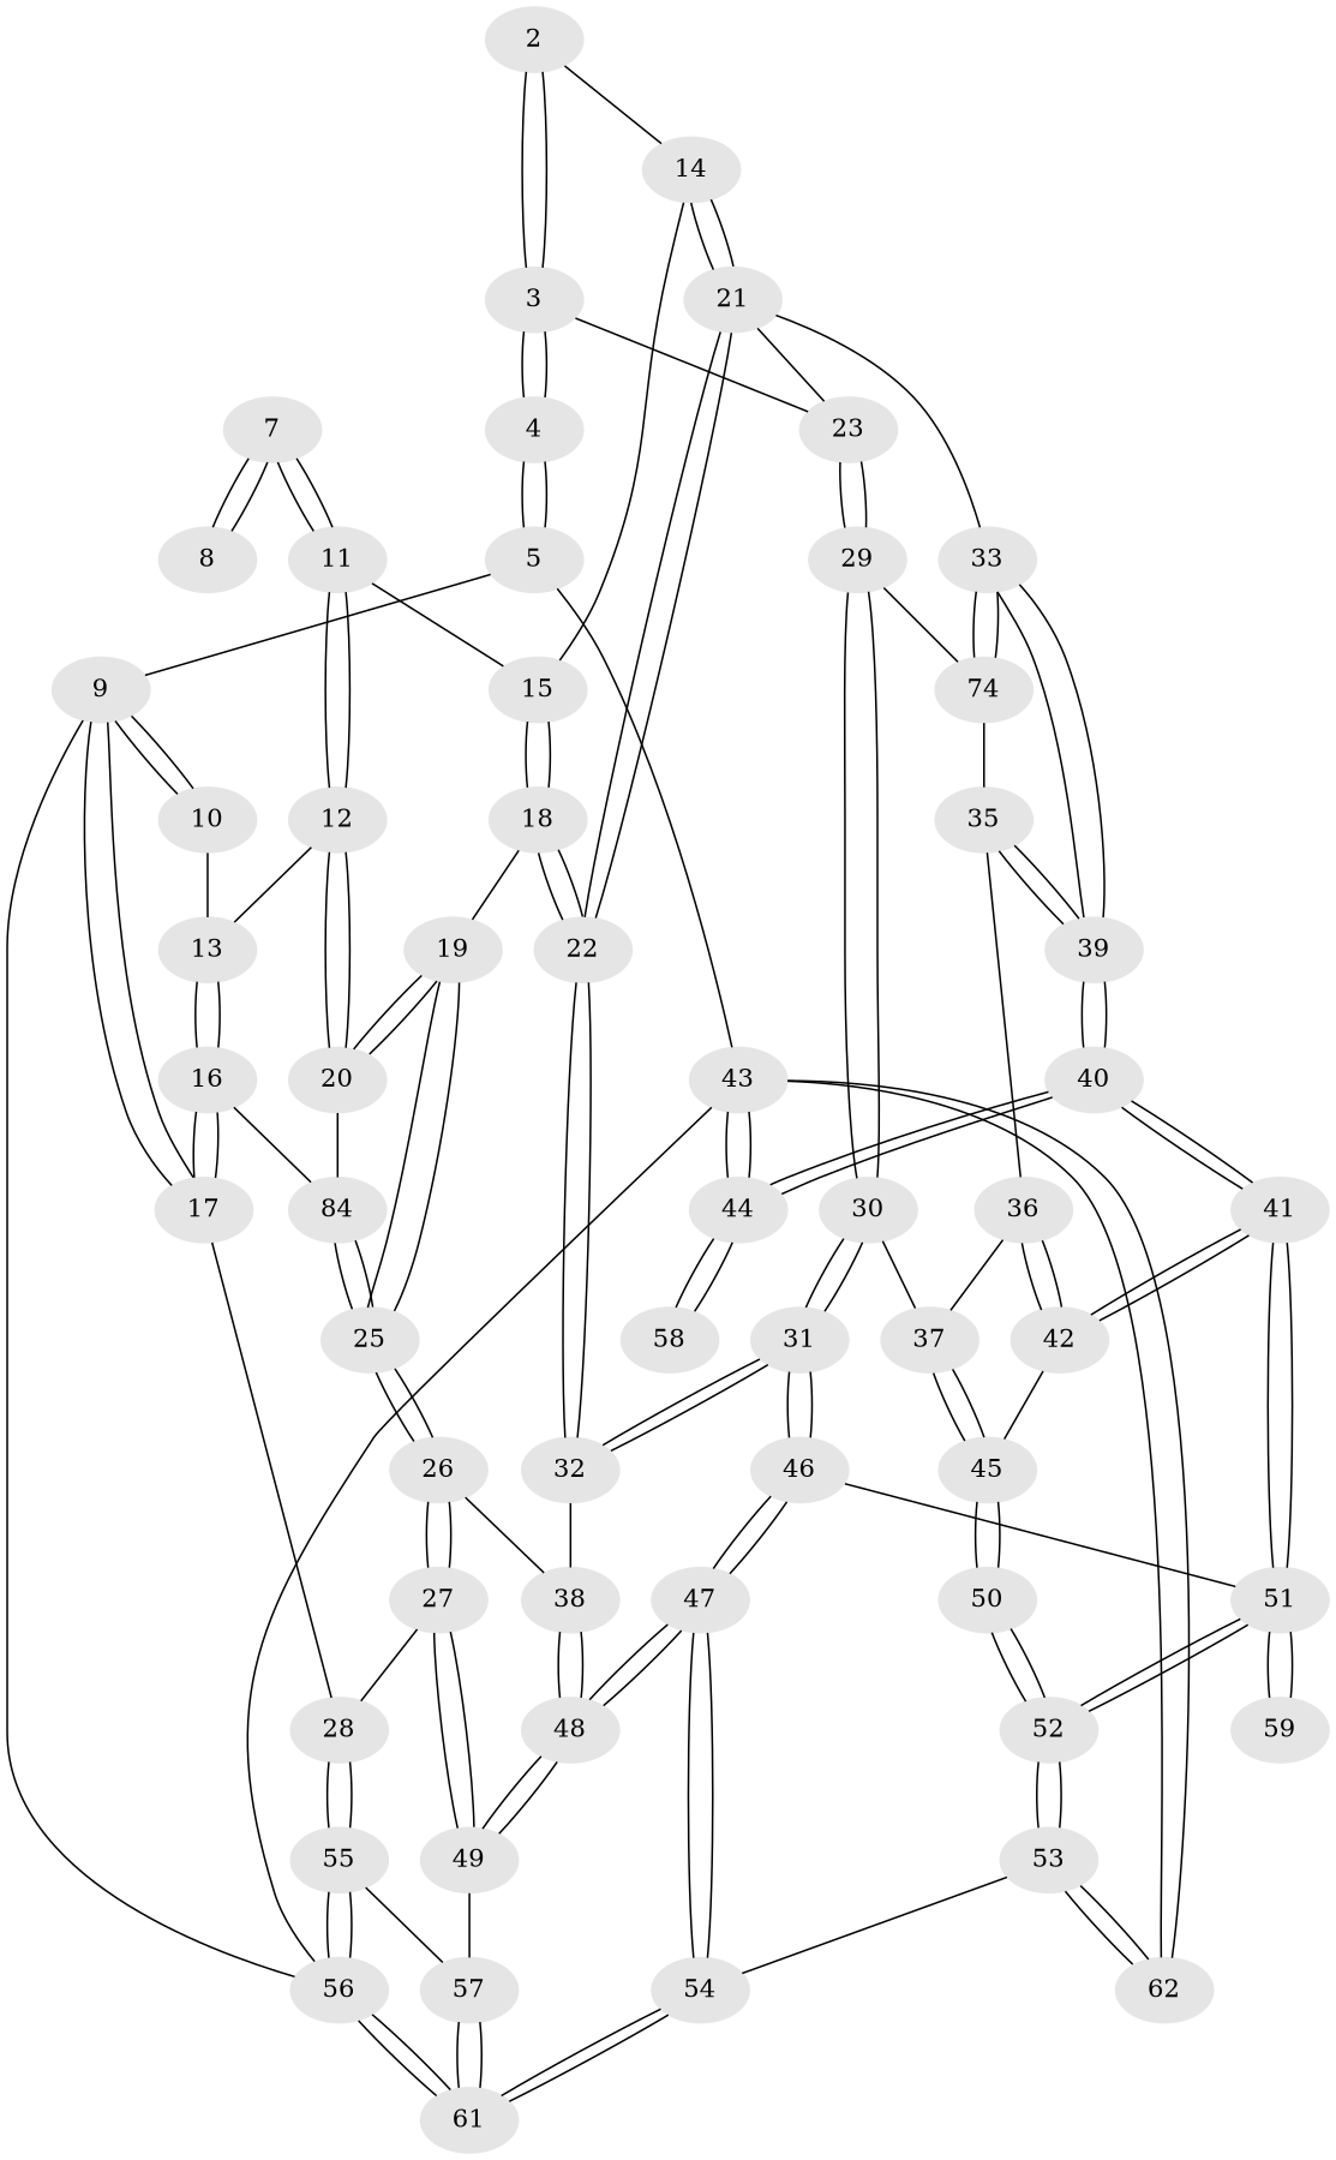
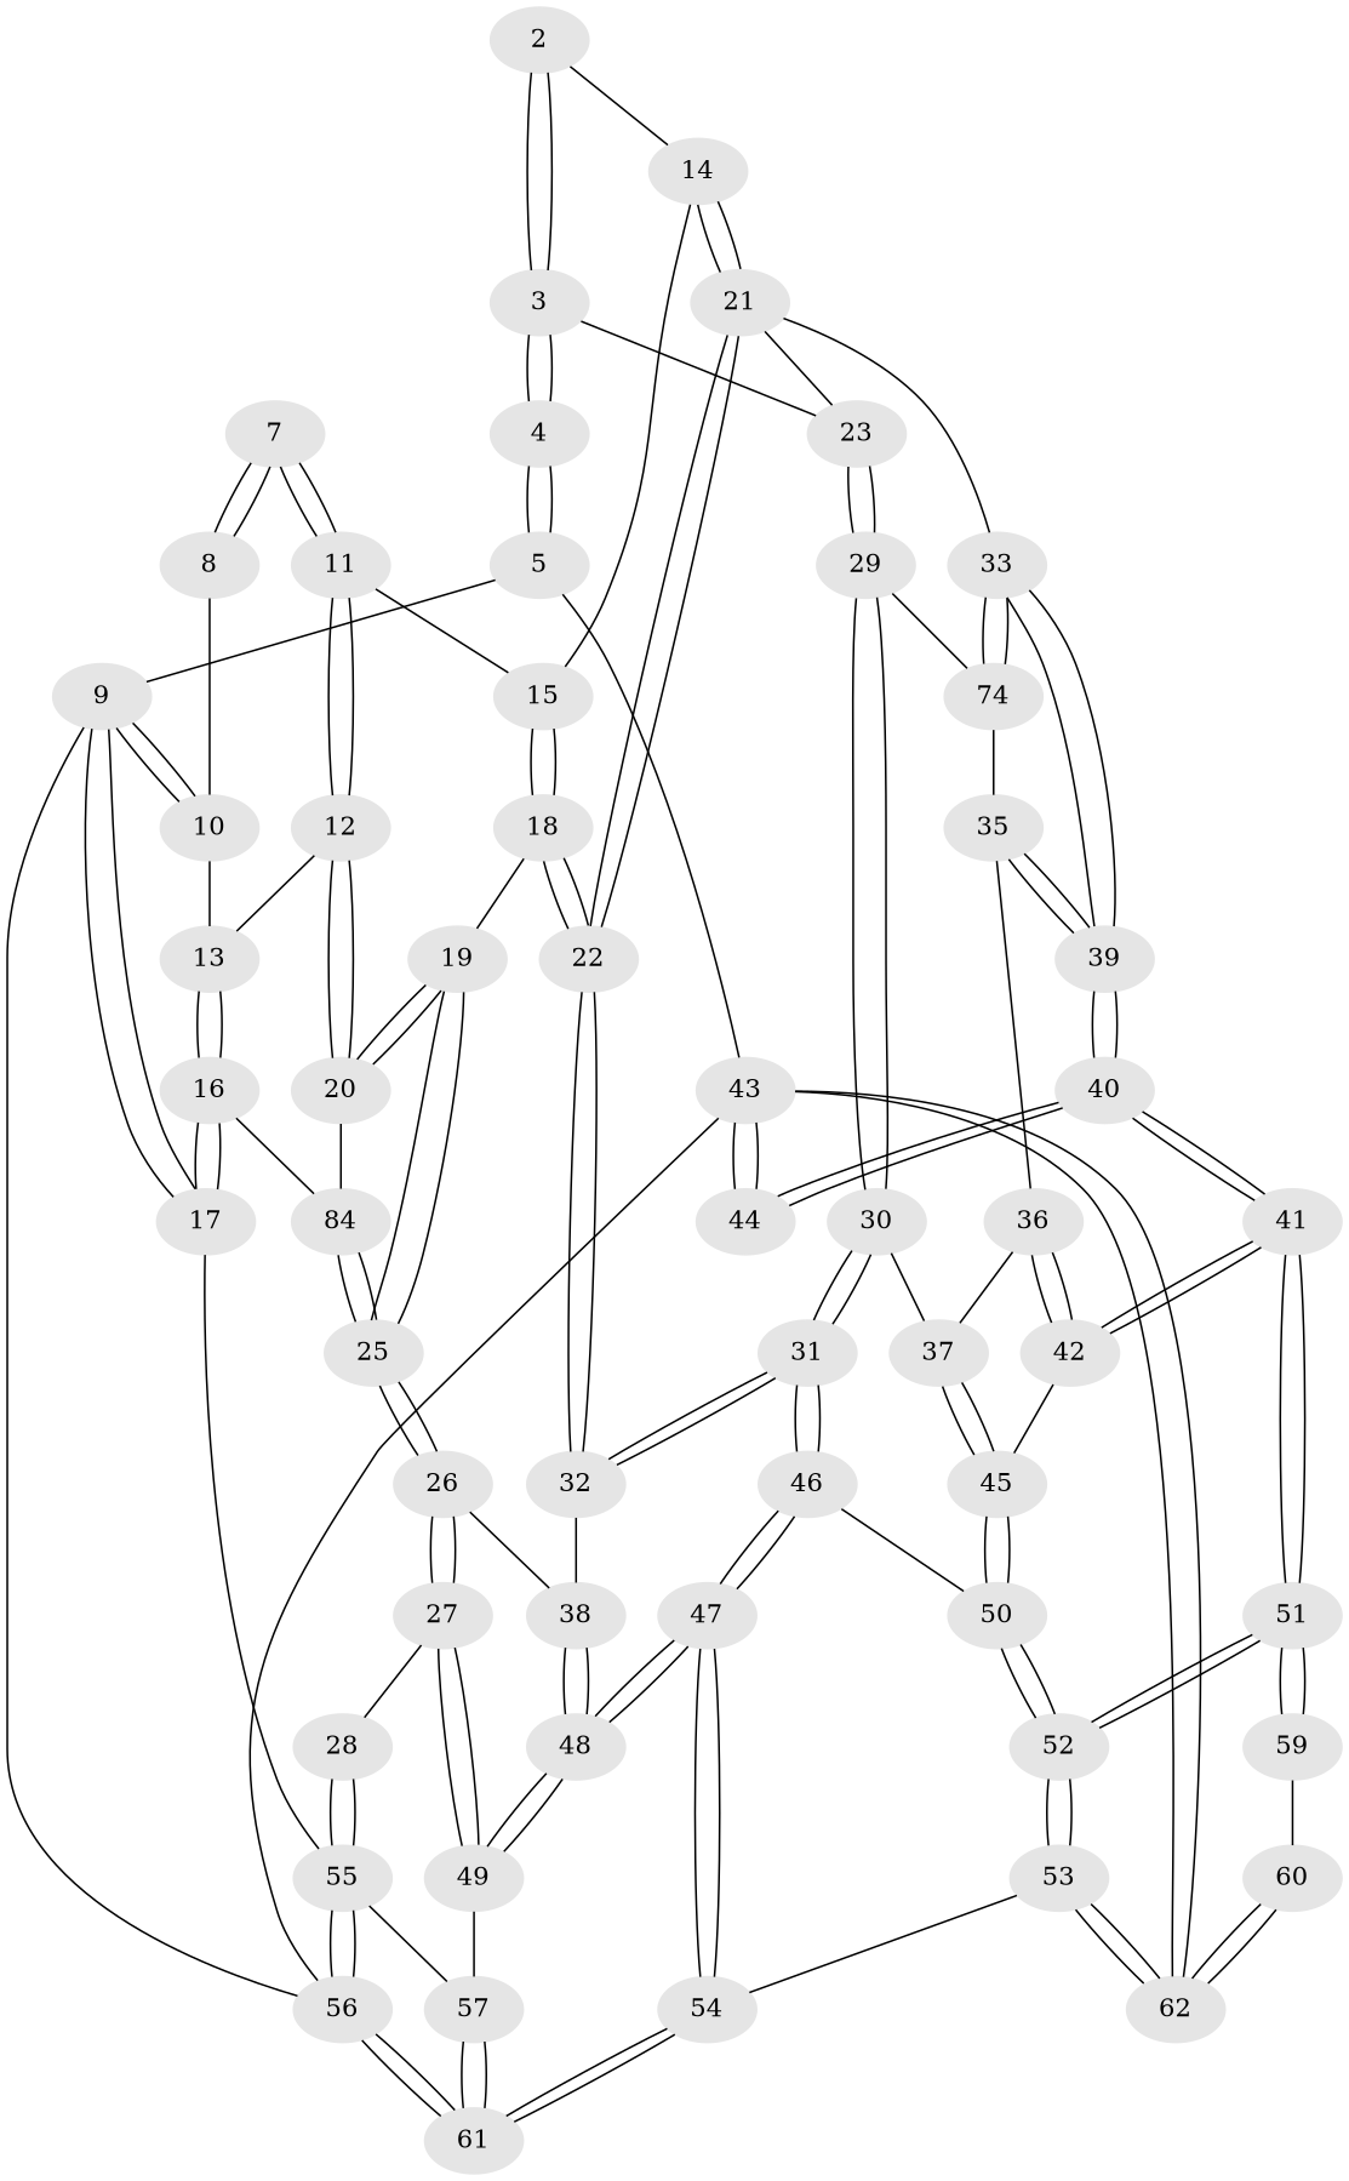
  graph {
    node [color=gray90 style=filled]
    2
    3
    14
    7
    8
    11
    4
    23
    15
    21
    5
    29
    9
    43
    n15 [label=74]
    33
    39
    10
    17
    56
    44
    62
    12
    13
    28
    61
    16
    20
    18
    n30 [label=84]
    22
    19
    25
    55
    32
    26
    38
    30
    27
    49
    48
    57
    31
    37
    35
    46
    45
    50
    47
    40
    36
    42
    41
    51
-   58
    52
    59
    54
    53
+   60
    2 -- 3
    2 -- 3
    2 -- 14
    3 -- 4
    3 -- 4
    3 -- 23
    14 -- 15
    14 -- 21
    14 -- 21
    7 -- 8
    7 -- 8
    7 -- 11
    7 -- 11
+   8 -- 10
    11 -- 15
    11 -- 12
    11 -- 12
    4 -- 5
    4 -- 5
    23 -- 29
    23 -- 29
    15 -- 18
    15 -- 18
    21 -- 23
    21 -- 33
    21 -- 22
    21 -- 22
    5 -- 9
    5 -- 43
    29 -- n15
    29 -- 30
    29 -- 30
    9 -- 10
    9 -- 10
    9 -- 17
    9 -- 17
    9 -- 56
    43 -- 56
    43 -- 44
    43 -- 44
    43 -- 62
    43 -- 62
    n15 -- 35
    33 -- n15
    33 -- n15
    33 -- 39
    33 -- 39
    39 -- 40
    39 -- 40
    10 -- 13
-   17 -- 28
+   17 -- 55
    56 -- 61
    56 -- 61
-   44 -- 58
-   44 -- 58
    12 -- 13
    12 -- 20
    12 -- 20
    13 -- 16
    13 -- 16
    28 -- 55
    28 -- 55
    16 -- 17
    16 -- 17
    16 -- n30
    20 -- n30
    18 -- 22
    18 -- 22
    18 -- 19
    n30 -- 25
    n30 -- 25
    22 -- 32
    22 -- 32
    19 -- 20
    19 -- 20
    19 -- 25
    19 -- 25
    25 -- 26
    25 -- 26
    55 -- 56
    55 -- 56
    55 -- 57
    32 -- 38
    26 -- 38
    26 -- 27
    26 -- 27
    38 -- 48
    38 -- 48
    30 -- 31
    30 -- 31
    30 -- 37
    27 -- 28
    27 -- 49
    27 -- 49
    49 -- 57
    48 -- 49
    48 -- 49
    57 -- 61
    57 -- 61
    31 -- 32
    31 -- 32
    31 -- 46
    31 -- 46
    37 -- 45
    37 -- 45
    35 -- 39
    35 -- 39
    35 -- 36
-   46 -- 51
+   46 -- 50
    46 -- 47
    46 -- 47
    45 -- 50
    45 -- 50
    50 -- 52
    50 -- 52
    47 -- 48
    47 -- 48
    47 -- 54
    47 -- 54
    40 -- 44
    40 -- 44
    40 -- 41
    40 -- 41
    36 -- 37
    36 -- 42
    36 -- 42
    42 -- 45
    41 -- 42
    41 -- 42
    41 -- 51
    41 -- 51
    51 -- 52
    51 -- 52
    51 -- 59
    51 -- 59
    52 -- 53
    52 -- 53
+   59 -- 60
    54 -- 61
    54 -- 61
    53 -- 62
    53 -- 62
    53 -- 54
+   60 -- 62
+   60 -- 62
  }
